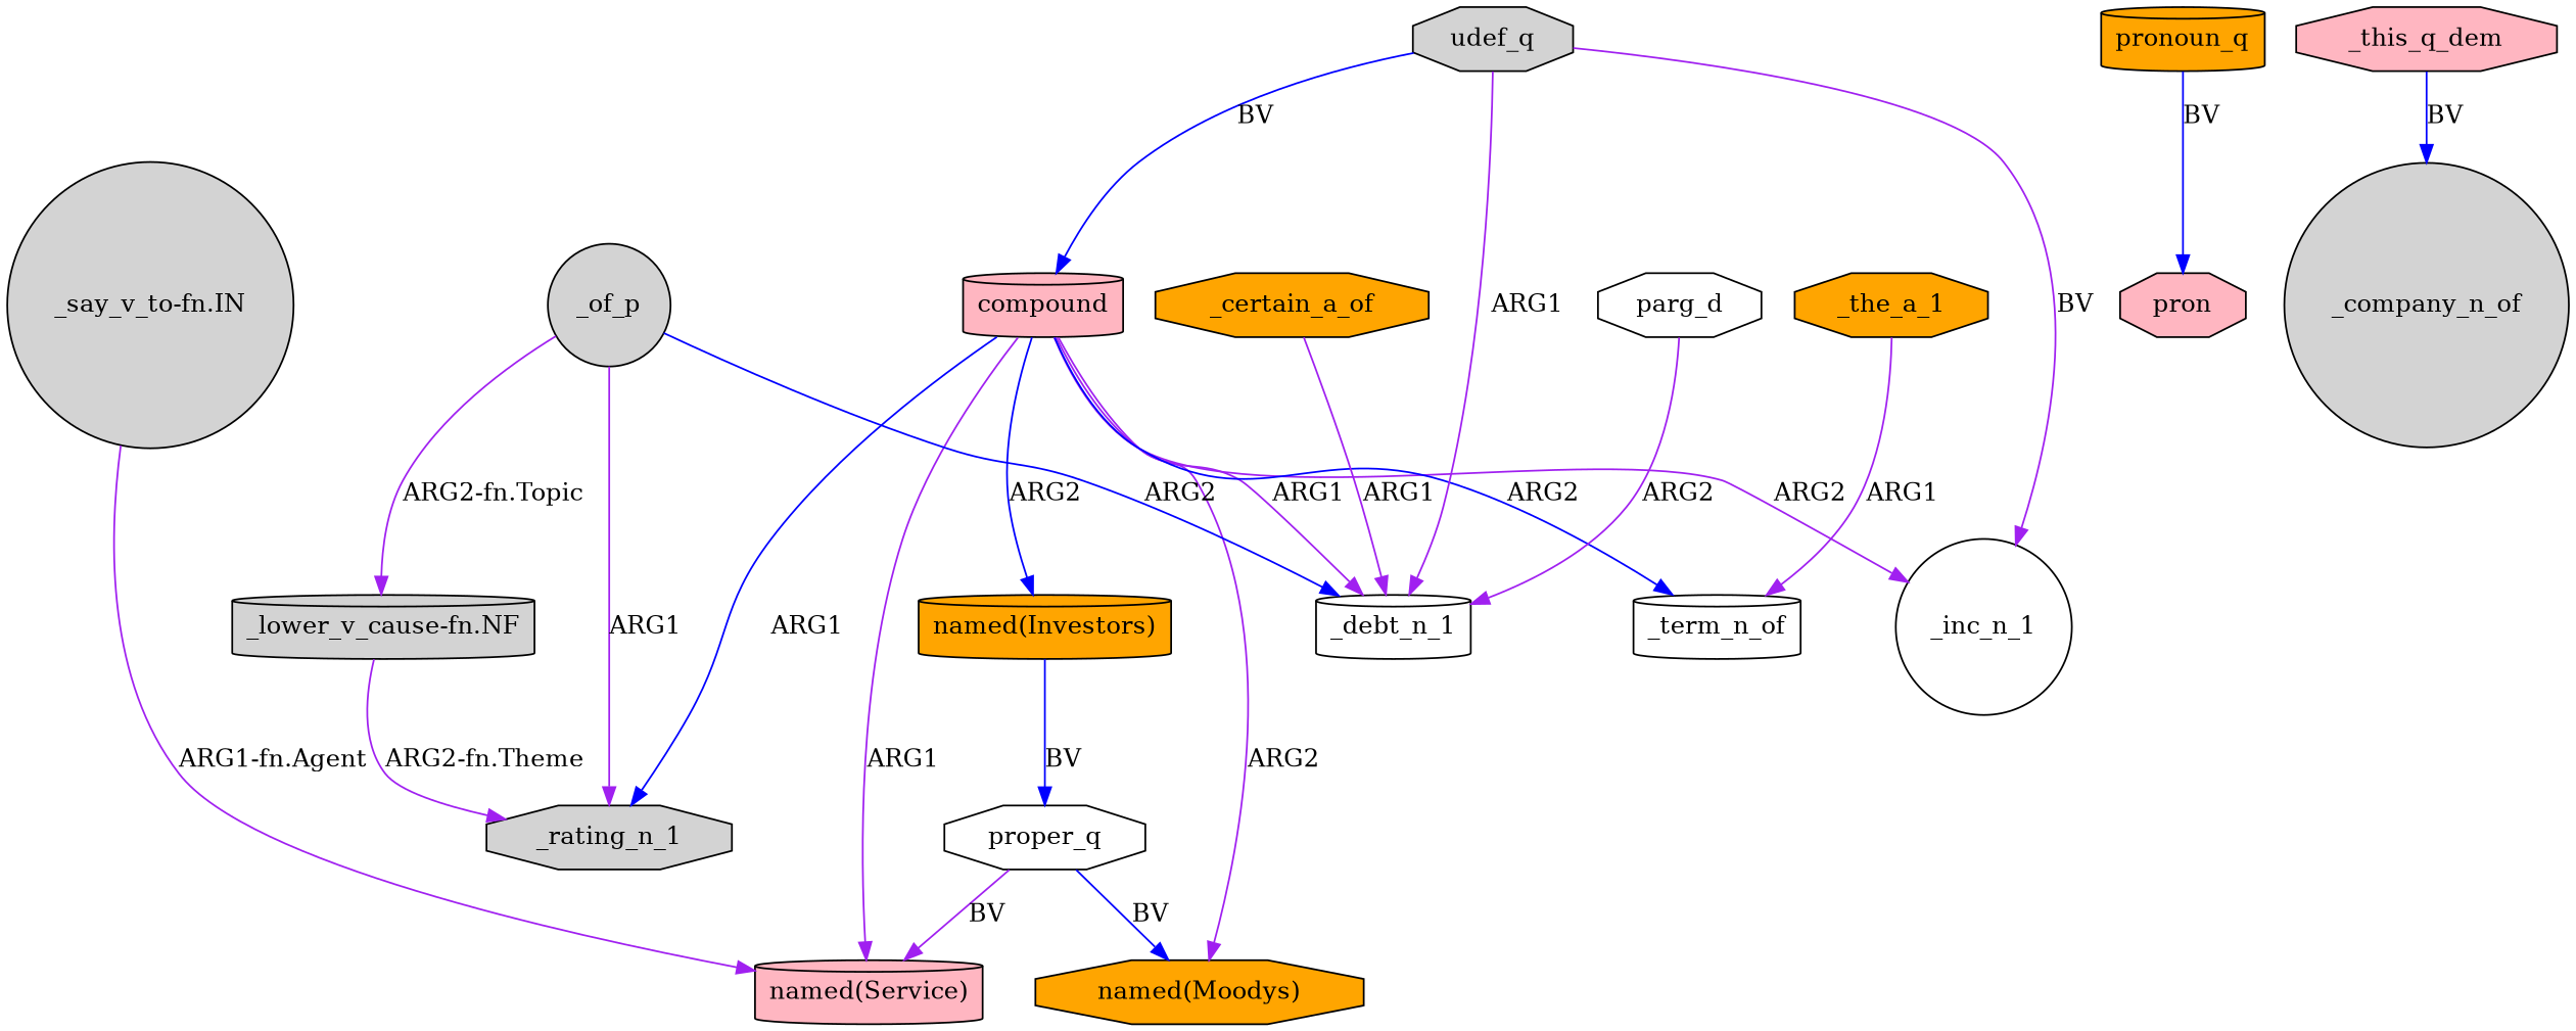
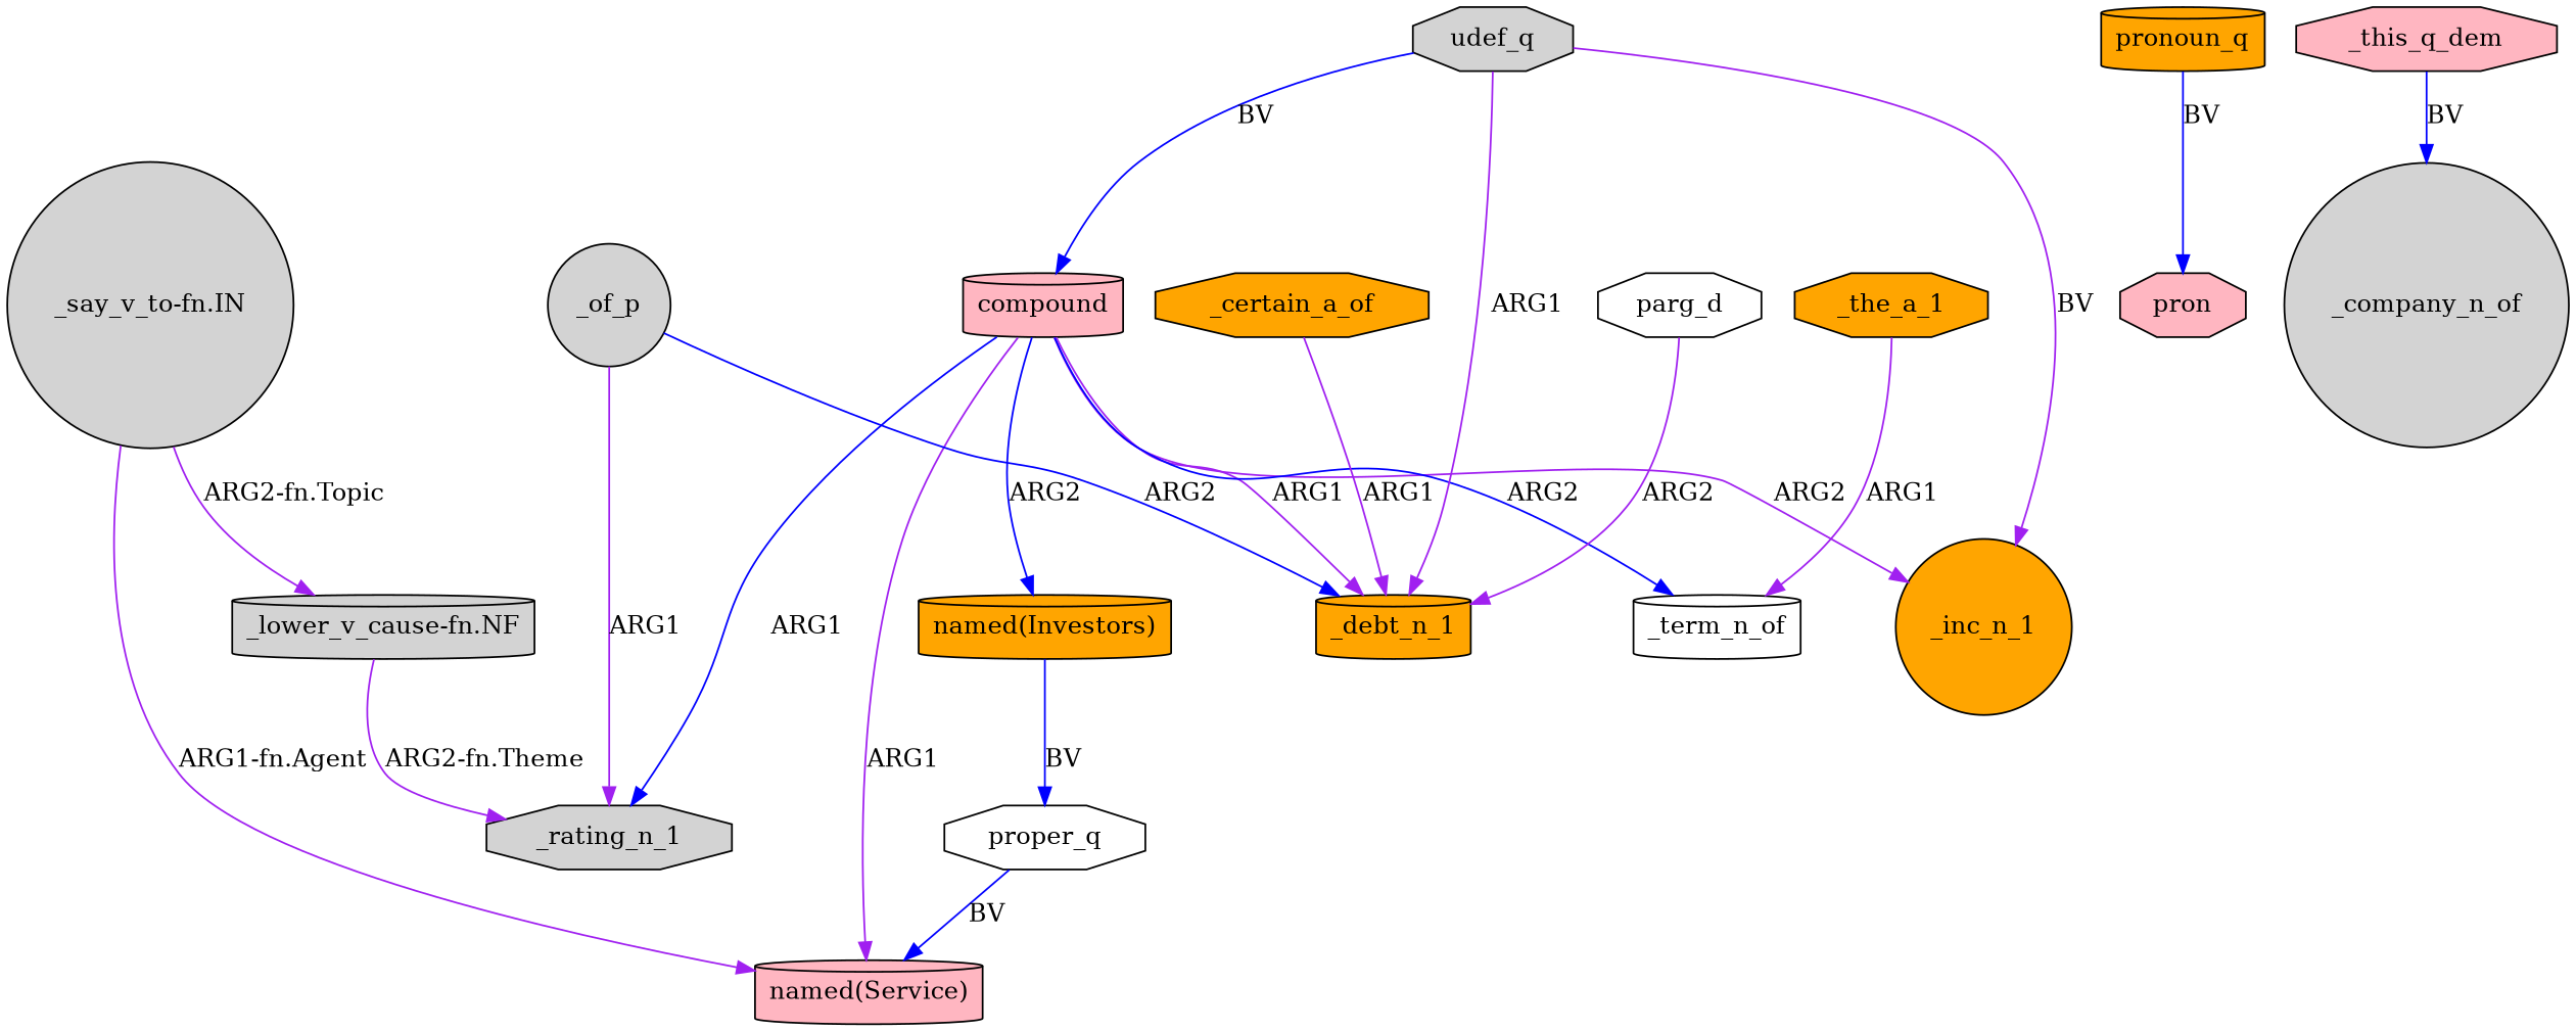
  digraph {
    node [fillcolor=lightgrey shape=octagon style=filled]
    edge [color=purple]
    compound [fillcolor=lightpink shape=cylinder]
-   "named(Moodys)" [fillcolor=orange]
-   _debt_n_1 [fillcolor=white shape=cylinder]
-   _inc_n_1 [fillcolor=white shape=circle]
+   _debt_n_1 [fillcolor=orange shape=cylinder]
+   _inc_n_1 [fillcolor=orange shape=circle]
    "named(Service)" [fillcolor=lightpink shape=cylinder]
    _term_n_of [fillcolor=white shape=cylinder]
    "named(Investors)" [fillcolor=orange shape=cylinder]
    _rating_n_1
    proper_q [fillcolor=white]
    udef_q
    "_say_v_to-fn.IN" [shape=circle]
    "_lower_v_cause-fn.NF" [shape=cylinder]
    pron [fillcolor=lightpink]
    _this_q_dem [fillcolor=lightpink]
    _company_n_of [shape=circle]
    pronoun_q [fillcolor=orange shape=cylinder]
    parg_d [fillcolor=white]
    _of_p [shape=circle]
    n19 [fillcolor=orange label=_the_a_1]
    _certain_a_of [fillcolor=orange]
-   compound -> "named(Moodys)" [label=ARG2]
    compound -> _debt_n_1 [label=ARG1]
    compound -> _inc_n_1 [label=ARG2]
    compound -> "named(Service)" [label=ARG1]
    compound -> _term_n_of [color=blue label=ARG2]
    compound -> "named(Investors)" [color=blue label=ARG2]
    compound -> _rating_n_1 [color=blue label=ARG1]
    "named(Investors)" -> proper_q [color=blue label=BV]
-   proper_q -> "named(Moodys)" [color=blue label=BV]
-   proper_q -> "named(Service)" [label=BV]
+   proper_q -> "named(Service)" [color=blue label=BV]
    udef_q -> compound [color=blue label=BV]
    udef_q -> _debt_n_1 [label=ARG1]
    udef_q -> _inc_n_1 [label=BV]
    "_say_v_to-fn.IN" -> "named(Service)" [label="ARG1-fn.Agent"]
-   _of_p -> "_lower_v_cause-fn.NF" [label="ARG2-fn.Topic"]
+   "_say_v_to-fn.IN" -> "_lower_v_cause-fn.NF" [label="ARG2-fn.Topic"]
    "_lower_v_cause-fn.NF" -> _rating_n_1 [label="ARG2-fn.Theme"]
    _this_q_dem -> _company_n_of [color=blue label=BV]
    pronoun_q -> pron [color=blue label=BV]
    parg_d -> _debt_n_1 [label=ARG2]
    _of_p -> _debt_n_1 [color=blue label=ARG2]
    _of_p -> _rating_n_1 [label=ARG1]
    n19 -> _term_n_of [label=ARG1]
    _certain_a_of -> _debt_n_1 [label=ARG1]
  }
